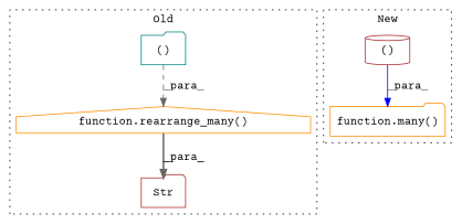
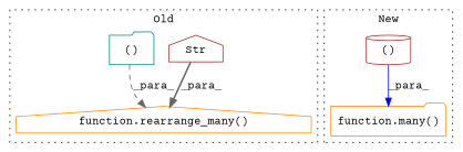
  digraph {
    fontname="Courier Prime"
    node [a=75 color=darkorange fontname="Courier Prime" l=6 shape=house]
    edge [color=gray40 fontname="Courier Prime"]
    n1 [l="15,8" label="function.rearrange_many()" s="7496,7544"]
-   n2 [a=66 color=brown l=22 label=Str s=7522 shape=folder]
+   n2 [a=66 color=brown l=22 label=Str s=7522]
    n3 [a=54 color=teal label="()" s=7513 shape=folder]
    n4 [a=54 color=brown label="()" s=7865 shape=cylinder]
    n5 [l="4,1" label="function.many()" s="7804,7872" shape=folder]
    subgraph cluster_1 {
      label=Old
      style=dotted
      n1
      n2
      n3
    }
    subgraph cluster_2 {
      label=New
      style=dotted
      n4
      n5
    }
-   n1 -> n2 [label=_para_ style=bold]
+   n2 -> n1 [label=_para_ style=bold]
    n3 -> n1 [label=_para_ style=dashed]
    n4 -> n5 [color=blue label=_para_ style=solid]
  }
